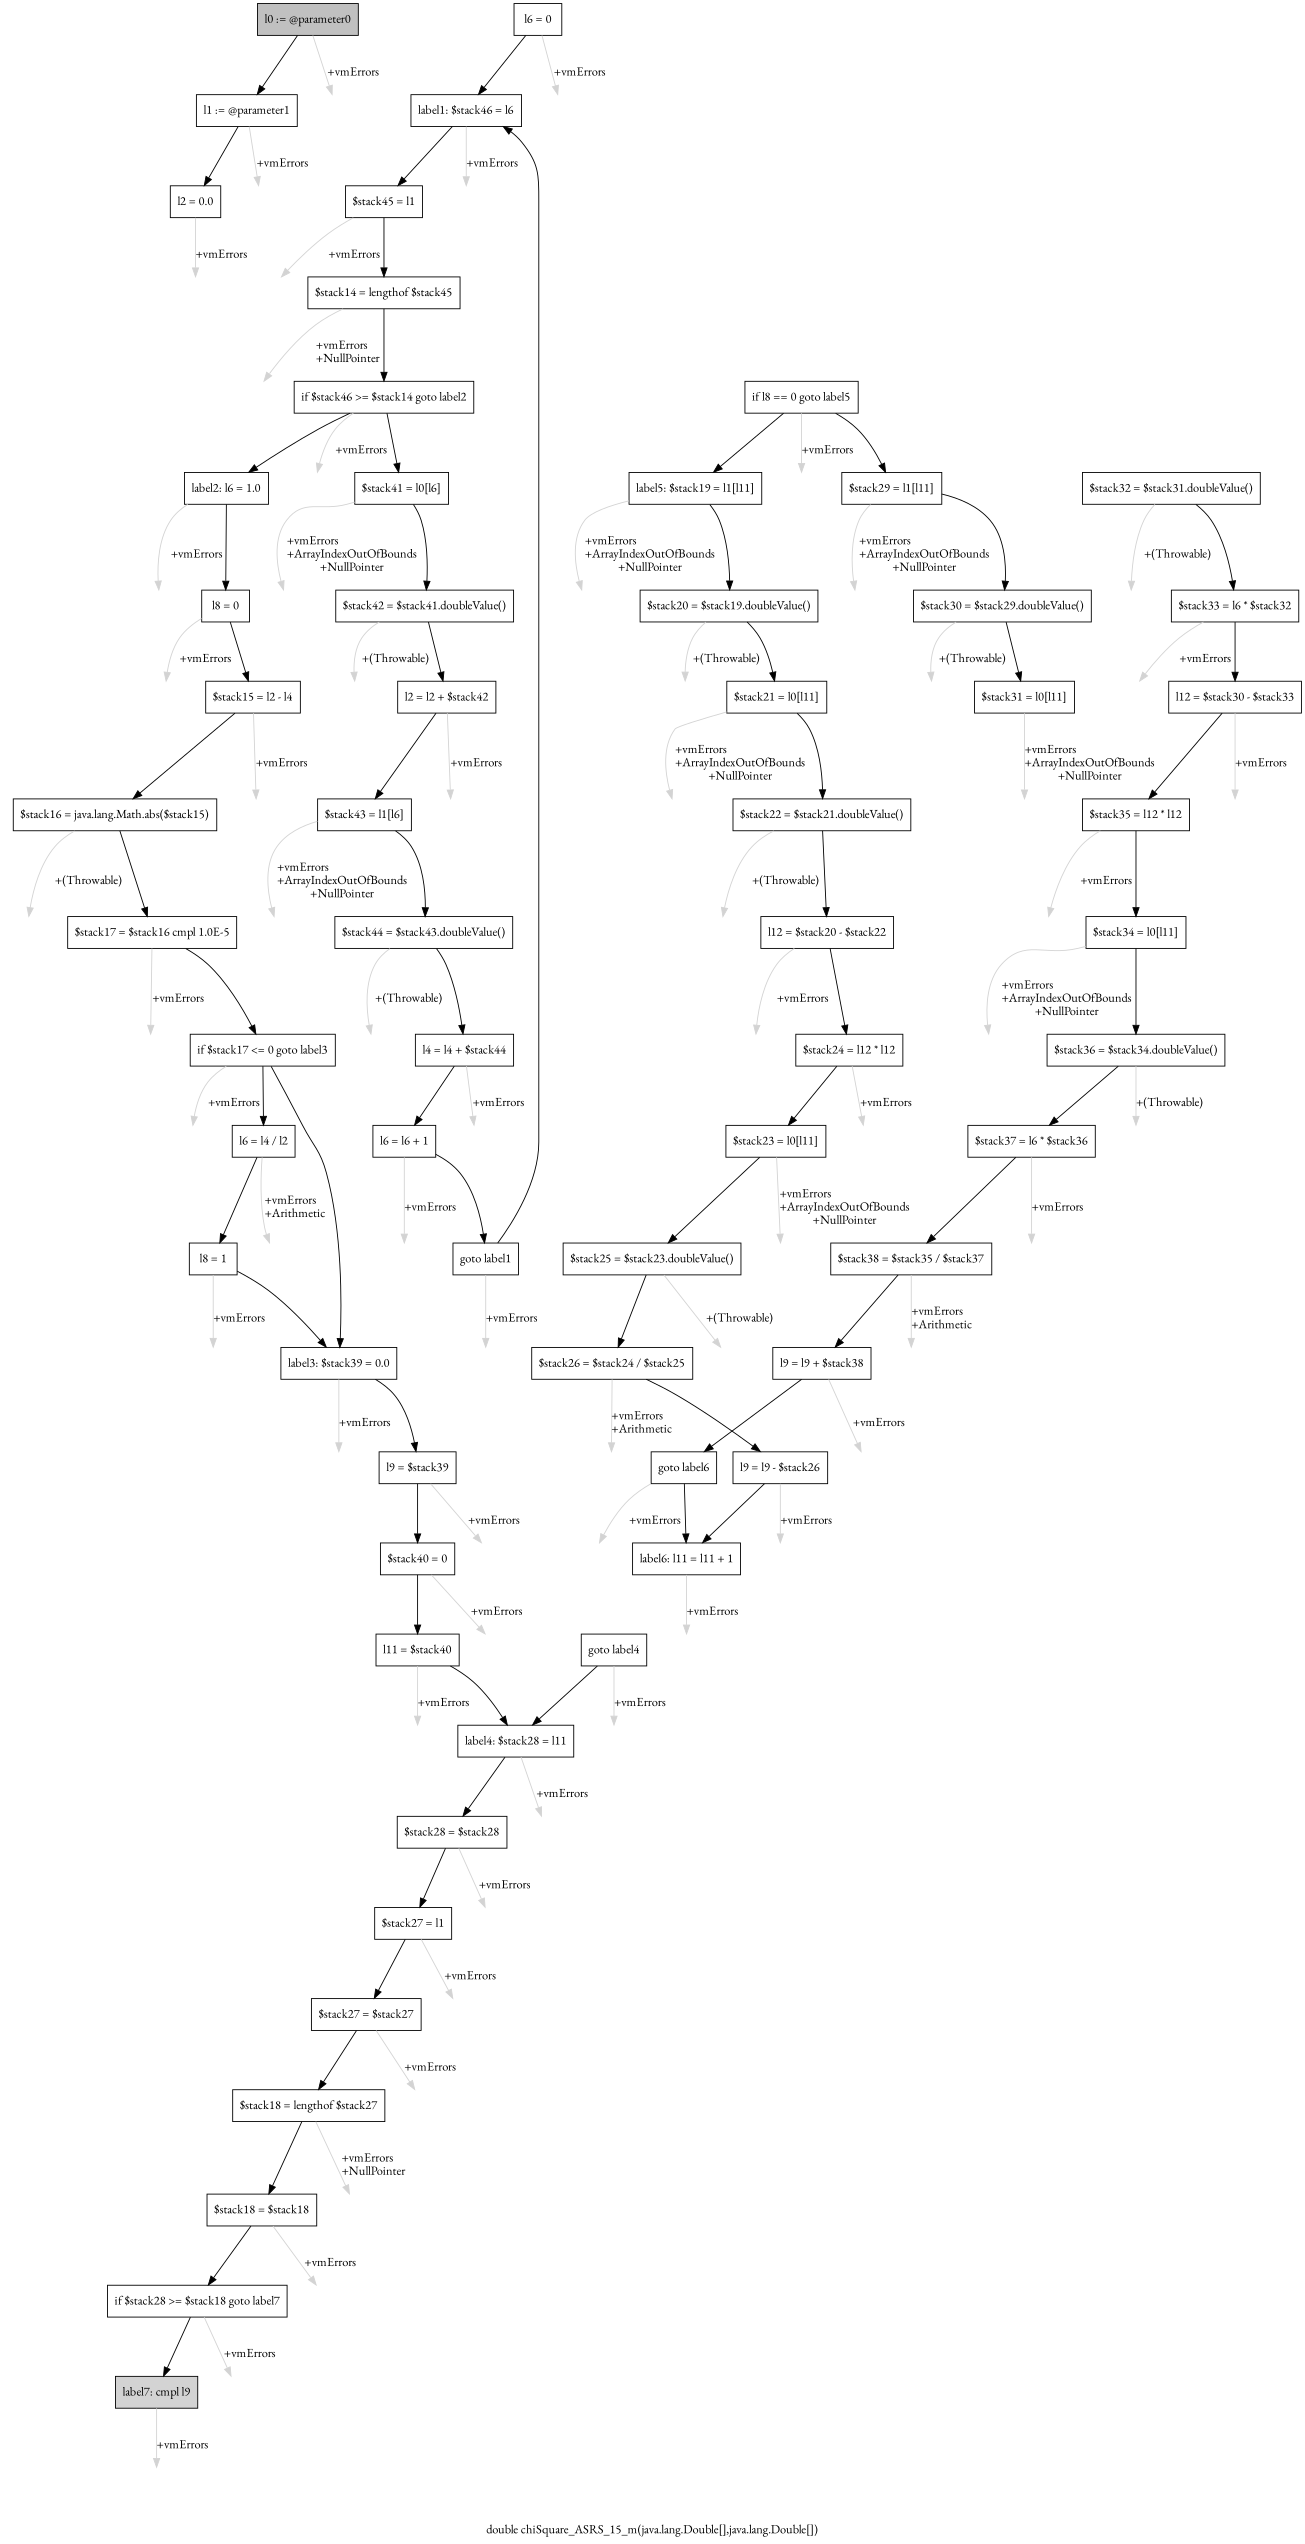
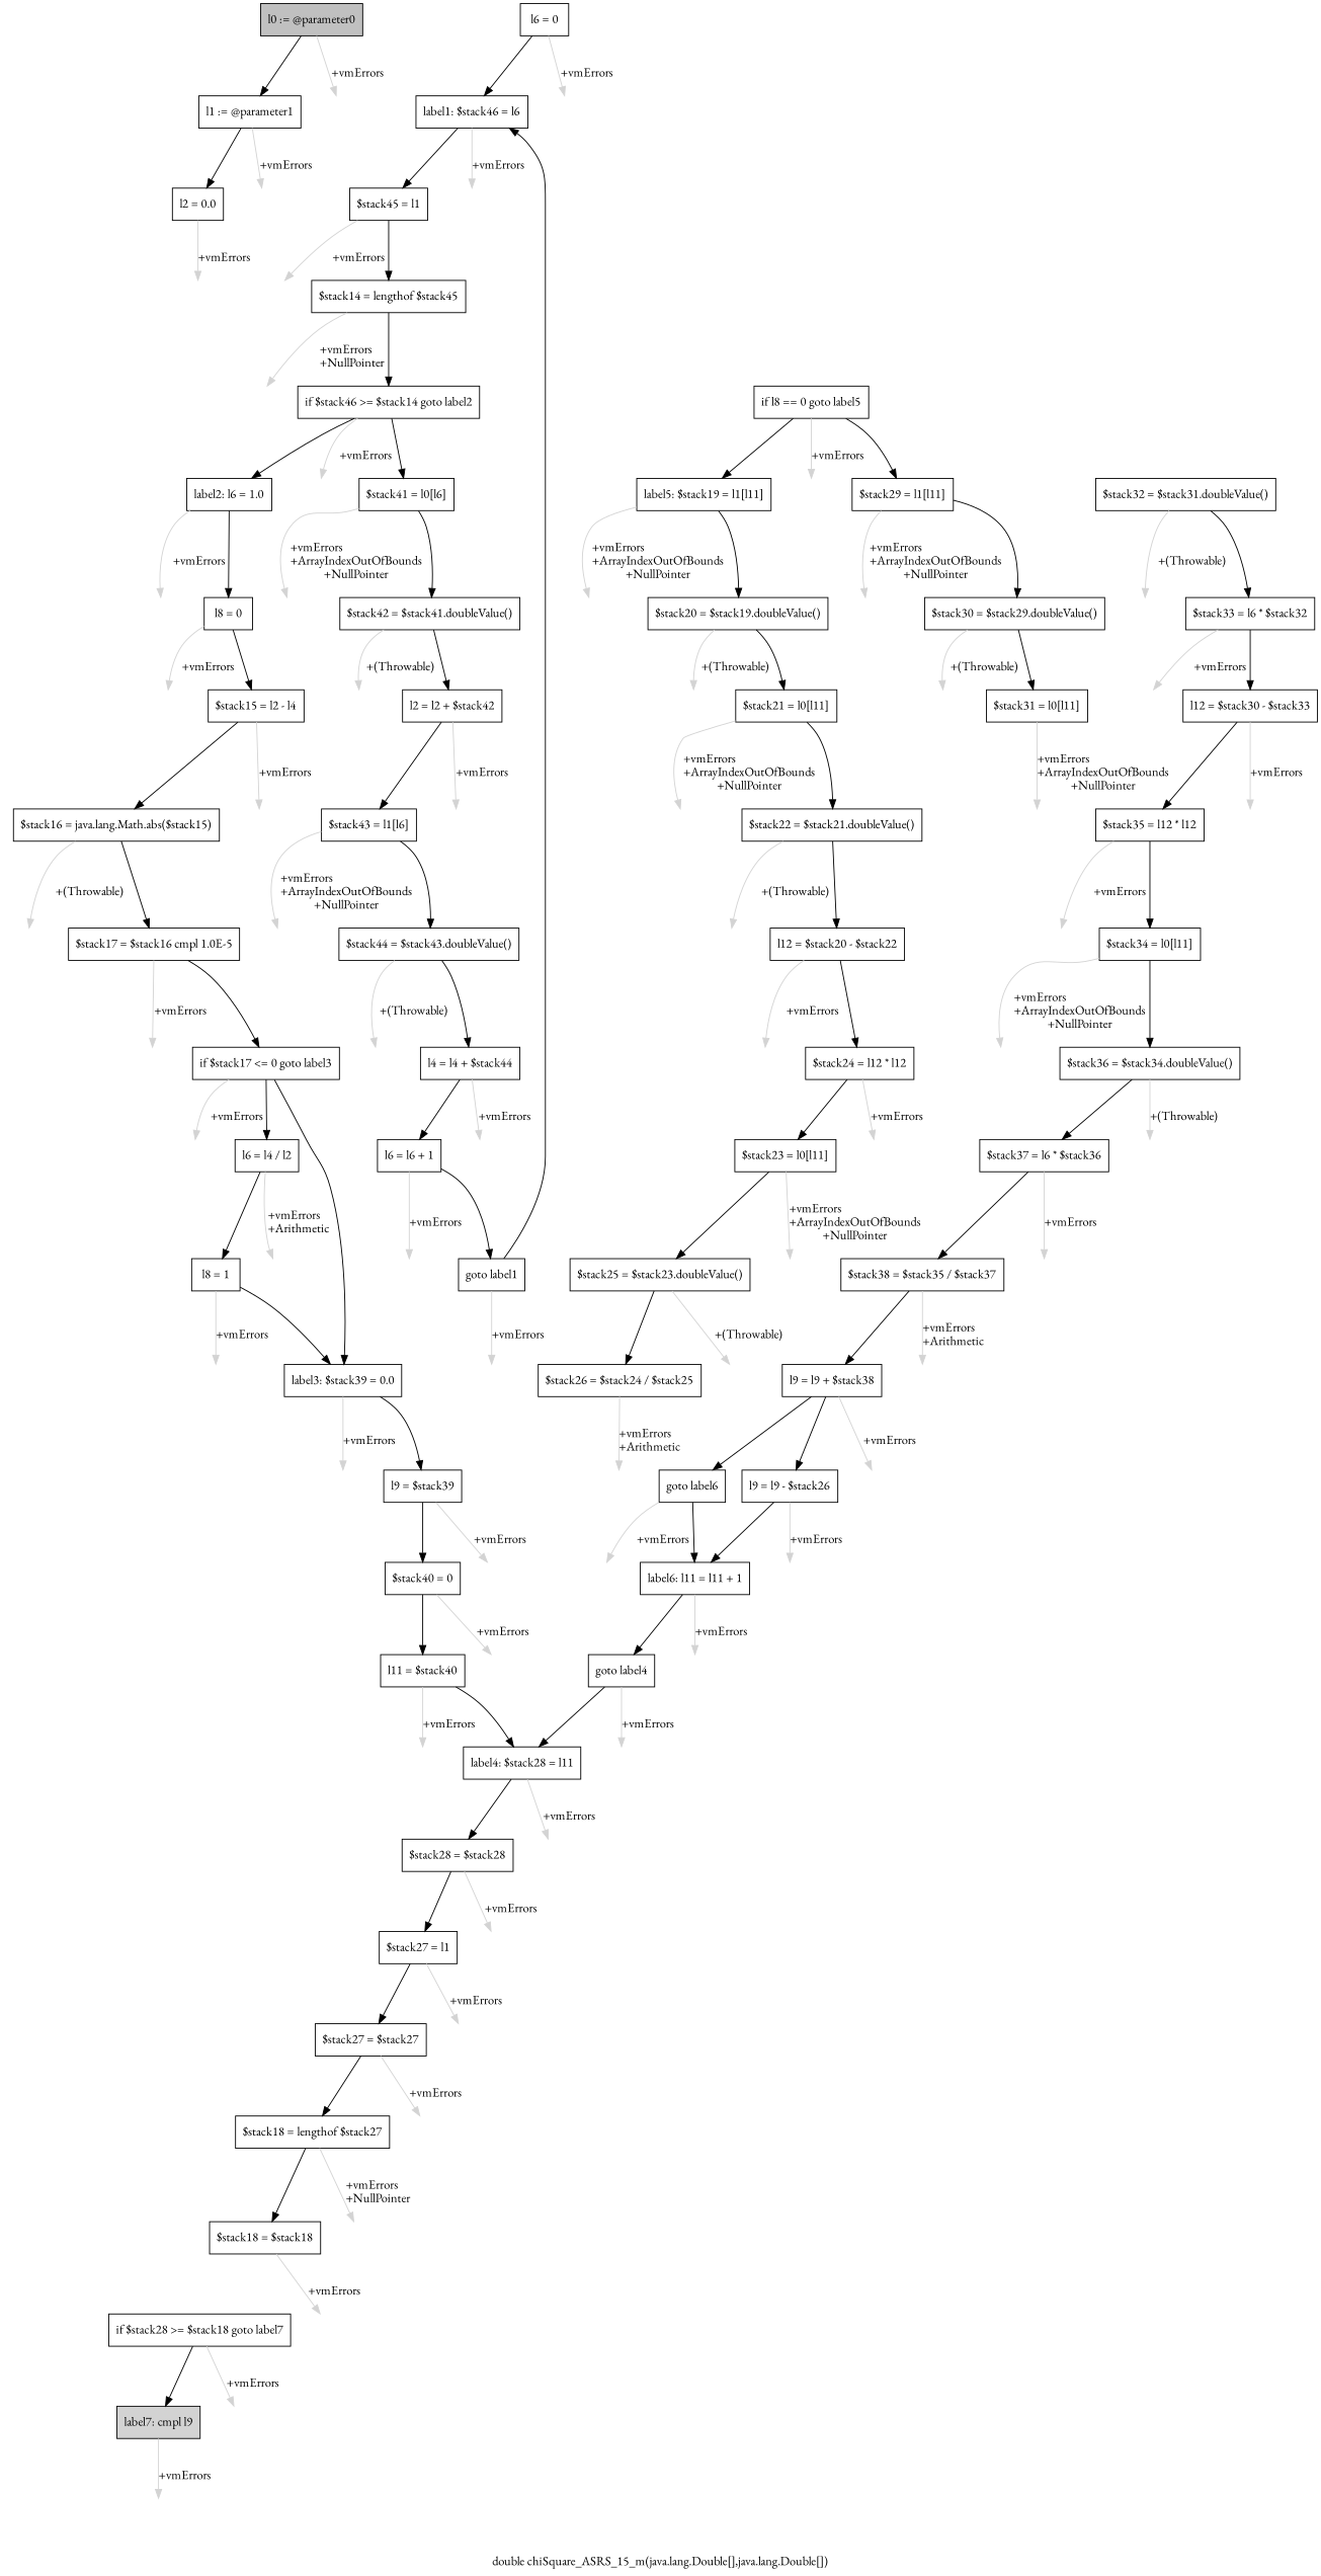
  digraph {
    fontname="EB Garamond"
    label="double chiSquare_ASRS_15_m(java.lang.Double[],java.lang.Double[])"
    node [fontname="EB Garamond" shape=box style=invis]
    edge [color=black fontname="EB Garamond"]
    n1 [fillcolor=gray label="l0 := @parameter0" style=filled]
    n2 [label="l1 := @parameter1" style=""]
    n3 [label=Esc]
    n4 [label="l2 = 0.0" style=""]
    n5 [label=Esc]
    n6 [label=Esc]
    n7 [label="l6 = 0" style=""]
    n8 [label="label1: $stack46 = l6" style=""]
    n9 [label=Esc]
    n10 [label=Esc]
    n11 [label="$stack45 = l1" style=""]
    n12 [label=Esc]
    n13 [label="$stack14 = lengthof $stack45" style=""]
    n14 [label=Esc]
    n15 [label="if $stack46 >= $stack14 goto label2" style=""]
    n16 [label=Esc]
    n17 [label="$stack41 = l0[l6]" style=""]
    n18 [label="label2: l6 = 1.0" style=""]
    n19 [label=Esc]
    n20 [label="$stack42 = $stack41.doubleValue()" style=""]
    n21 [label=Esc]
    n22 [label="l8 = 0" style=""]
    n23 [label=Esc]
    n24 [label="l2 = l2 + $stack42" style=""]
    n25 [label=Esc]
    n26 [label="$stack15 = l2 - l4" style=""]
    n27 [label=Esc]
    n28 [label="$stack43 = l1[l6]" style=""]
    n29 [label=Esc]
    n30 [label="$stack44 = $stack43.doubleValue()" style=""]
    n31 [label=Esc]
    n32 [label="l4 = l4 + $stack44" style=""]
    n33 [label=Esc]
    n34 [label="l6 = l6 + 1" style=""]
    n35 [label=Esc]
    n36 [label="goto label1" style=""]
    n37 [label=Esc]
    n38 [label=Esc]
    n39 [label="$stack16 = java.lang.Math.abs($stack15)" style=""]
    n40 [label=Esc]
    n41 [label="$stack17 = $stack16 cmpl 1.0E-5" style=""]
    n42 [label=Esc]
    n43 [label="if $stack17 <= 0 goto label3" style=""]
    n44 [label=Esc]
    n45 [label="l6 = l4 / l2" style=""]
    n46 [label="label3: $stack39 = 0.0" style=""]
    n47 [label=Esc]
    n48 [label="l8 = 1" style=""]
    n49 [label=Esc]
    n50 [label="l9 = $stack39" style=""]
    n51 [label=Esc]
    n52 [label=Esc]
    n53 [label="$stack40 = 0" style=""]
    n54 [label=Esc]
    n55 [label="l11 = $stack40" style=""]
    n56 [label=Esc]
    n57 [label="label4: $stack28 = l11" style=""]
    n58 [label=Esc]
    n59 [label="$stack28 = $stack28" style=""]
    n60 [label=Esc]
    n61 [label="$stack27 = l1" style=""]
    n62 [label=Esc]
    n63 [label="$stack27 = $stack27" style=""]
    n64 [label=Esc]
    n65 [label="$stack18 = lengthof $stack27" style=""]
    n66 [label=Esc]
    n67 [label="$stack18 = $stack18" style=""]
    n68 [label=Esc]
    n69 [label="if $stack28 >= $stack18 goto label7" style=""]
    n70 [label=Esc]
    n71 [fillcolor=lightgray label="label7: cmpl l9" style=filled]
    n72 [label=Esc]
    n73 [label="if l8 == 0 goto label5" style=""]
    n74 [label="$stack29 = l1[l11]" style=""]
    n75 [label="label5: $stack19 = l1[l11]" style=""]
    n76 [label=Esc]
    n77 [label=Esc]
    n78 [label="$stack30 = $stack29.doubleValue()" style=""]
    n79 [label=Esc]
    n80 [label="$stack20 = $stack19.doubleValue()" style=""]
    n81 [label=Esc]
    n82 [label="$stack31 = l0[l11]" style=""]
    n83 [label=Esc]
    n84 [label="$stack21 = l0[l11]" style=""]
    n85 [label=Esc]
    n86 [label=Esc]
    n87 [label="$stack32 = $stack31.doubleValue()" style=""]
    n88 [label="$stack33 = l6 * $stack32" style=""]
    n89 [label=Esc]
    n90 [label="l12 = $stack30 - $stack33" style=""]
    n91 [label=Esc]
    n92 [label="$stack35 = l12 * l12" style=""]
    n93 [label=Esc]
    n94 [label="$stack34 = l0[l11]" style=""]
    n95 [label=Esc]
    n96 [label="$stack36 = $stack34.doubleValue()" style=""]
    n97 [label=Esc]
    n98 [label="$stack37 = l6 * $stack36" style=""]
    n99 [label=Esc]
    n100 [label="$stack38 = $stack35 / $stack37" style=""]
    n101 [label=Esc]
    n102 [label="l9 = l9 + $stack38" style=""]
    n103 [label=Esc]
    n104 [label="goto label6" style=""]
    n105 [label=Esc]
    n106 [label="label6: l11 = l11 + 1" style=""]
    n107 [label=Esc]
    n108 [label="goto label4" style=""]
    n109 [label=Esc]
    n110 [label=Esc]
    n111 [label="$stack22 = $stack21.doubleValue()" style=""]
    n112 [label=Esc]
    n113 [label="l12 = $stack20 - $stack22" style=""]
    n114 [label=Esc]
    n115 [label="$stack24 = l12 * l12" style=""]
    n116 [label=Esc]
    n117 [label="$stack23 = l0[l11]" style=""]
    n118 [label=Esc]
    n119 [label="$stack25 = $stack23.doubleValue()" style=""]
    n120 [label=Esc]
    n121 [label="$stack26 = $stack24 / $stack25" style=""]
    n122 [label=Esc]
    n123 [label="l9 = l9 - $stack26" style=""]
    n124 [label=Esc]
    n125 [label=Esc]
    n1 -> n2
    n1 -> n3 [color=lightgray label="\l+vmErrors"]
    n2 -> n4
    n2 -> n5 [color=lightgray label="\l+vmErrors"]
    n4 -> n6 [color=lightgray label="\l+vmErrors"]
    n7 -> n8
    n7 -> n9 [color=lightgray label="\l+vmErrors"]
    n8 -> n11
    n8 -> n12 [color=lightgray label="\l+vmErrors"]
    n11 -> n13
    n11 -> n14 [color=lightgray label="\l+vmErrors"]
    n13 -> n15
    n13 -> n16 [color=lightgray label="\l+vmErrors\l+NullPointer"]
    n15 -> n17
    n15 -> n18
    n15 -> n19 [color=lightgray label="\l+vmErrors"]
    n17 -> n20
    n17 -> n21 [color=lightgray label="\l+vmErrors\l+ArrayIndexOutOfBounds\l+NullPointer"]
    n18 -> n22
    n18 -> n23 [color=lightgray label="\l+vmErrors"]
    n20 -> n24
    n20 -> n25 [color=lightgray label="\l+(Throwable)"]
    n22 -> n26
    n22 -> n27 [color=lightgray label="\l+vmErrors"]
    n24 -> n28
    n24 -> n29 [color=lightgray label="\l+vmErrors"]
    n26 -> n39
    n26 -> n40 [color=lightgray label="\l+vmErrors"]
    n28 -> n30
    n28 -> n31 [color=lightgray label="\l+vmErrors\l+ArrayIndexOutOfBounds\l+NullPointer"]
    n30 -> n32
    n30 -> n33 [color=lightgray label="\l+(Throwable)"]
    n32 -> n34
    n32 -> n35 [color=lightgray label="\l+vmErrors"]
    n34 -> n36
    n34 -> n37 [color=lightgray label="\l+vmErrors"]
    n36 -> n8
    n36 -> n38 [color=lightgray label="\l+vmErrors"]
    n39 -> n41
    n39 -> n42 [color=lightgray label="\l+(Throwable)"]
    n41 -> n43
    n41 -> n44 [color=lightgray label="\l+vmErrors"]
    n43 -> n45
    n43 -> n46
    n43 -> n47 [color=lightgray label="\l+vmErrors"]
    n45 -> n48
    n45 -> n49 [color=lightgray label="\l+vmErrors\l+Arithmetic"]
    n46 -> n50
    n46 -> n51 [color=lightgray label="\l+vmErrors"]
    n48 -> n46
    n48 -> n52 [color=lightgray label="\l+vmErrors"]
    n50 -> n53
    n50 -> n54 [color=lightgray label="\l+vmErrors"]
    n53 -> n55
    n53 -> n56 [color=lightgray label="\l+vmErrors"]
    n55 -> n57
    n55 -> n58 [color=lightgray label="\l+vmErrors"]
    n57 -> n59
    n57 -> n60 [color=lightgray label="\l+vmErrors"]
    n59 -> n61
    n59 -> n62 [color=lightgray label="\l+vmErrors"]
    n61 -> n63
    n61 -> n64 [color=lightgray label="\l+vmErrors"]
    n63 -> n65
    n63 -> n66 [color=lightgray label="\l+vmErrors"]
    n65 -> n67
    n65 -> n68 [color=lightgray label="\l+vmErrors\l+NullPointer"]
-   n67 -> n69
    n67 -> n70 [color=lightgray label="\l+vmErrors"]
    n69 -> n71
    n69 -> n72 [color=lightgray label="\l+vmErrors"]
    n71 -> n77 [color=lightgray label="\l+vmErrors"]
    n73 -> n74
    n73 -> n75
    n73 -> n76 [color=lightgray label="\l+vmErrors"]
    n74 -> n78
    n74 -> n79 [color=lightgray label="\l+vmErrors\l+ArrayIndexOutOfBounds\l+NullPointer"]
    n75 -> n80
    n75 -> n81 [color=lightgray label="\l+vmErrors\l+ArrayIndexOutOfBounds\l+NullPointer"]
    n78 -> n82
    n78 -> n83 [color=lightgray label="\l+(Throwable)"]
    n80 -> n84
    n80 -> n85 [color=lightgray label="\l+(Throwable)"]
    n82 -> n86 [color=lightgray label="\l+vmErrors\l+ArrayIndexOutOfBounds\l+NullPointer"]
    n84 -> n111
    n84 -> n112 [color=lightgray label="\l+vmErrors\l+ArrayIndexOutOfBounds\l+NullPointer"]
    n87 -> n88
    n87 -> n89 [color=lightgray label="\l+(Throwable)"]
    n88 -> n90
    n88 -> n91 [color=lightgray label="\l+vmErrors"]
    n90 -> n92
    n90 -> n93 [color=lightgray label="\l+vmErrors"]
    n92 -> n94
    n92 -> n95 [color=lightgray label="\l+vmErrors"]
    n94 -> n96
    n94 -> n97 [color=lightgray label="\l+vmErrors\l+ArrayIndexOutOfBounds\l+NullPointer"]
    n96 -> n98
    n96 -> n99 [color=lightgray label="\l+(Throwable)"]
    n98 -> n100
    n98 -> n101 [color=lightgray label="\l+vmErrors"]
    n100 -> n102
    n100 -> n103 [color=lightgray label="\l+vmErrors\l+Arithmetic"]
    n102 -> n104
    n102 -> n105 [color=lightgray label="\l+vmErrors"]
    n104 -> n106
    n104 -> n107 [color=lightgray label="\l+vmErrors"]
+   n106 -> n108
    n106 -> n109 [color=lightgray label="\l+vmErrors"]
    n108 -> n57
    n108 -> n110 [color=lightgray label="\l+vmErrors"]
    n111 -> n113
    n111 -> n114 [color=lightgray label="\l+(Throwable)"]
    n113 -> n115
    n113 -> n116 [color=lightgray label="\l+vmErrors"]
    n115 -> n117
    n115 -> n118 [color=lightgray label="\l+vmErrors"]
    n117 -> n119
    n117 -> n120 [color=lightgray label="\l+vmErrors\l+ArrayIndexOutOfBounds\l+NullPointer"]
    n119 -> n121
    n119 -> n122 [color=lightgray label="\l+(Throwable)"]
-   n121 -> n123
+   n102 -> n123
    n121 -> n124 [color=lightgray label="\l+vmErrors\l+Arithmetic"]
    n123 -> n106
    n123 -> n125 [color=lightgray label="\l+vmErrors"]
  }
